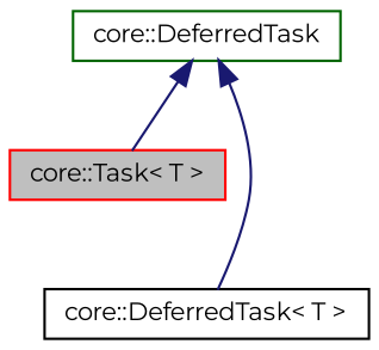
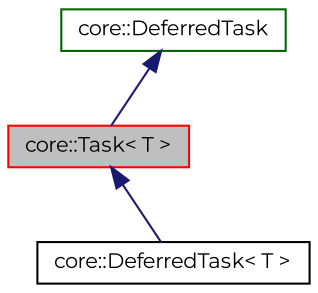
  digraph {
    fontname=Montserrat
    node [fillcolor=white fontname=Montserrat fontsize=10 shape=record style=filled]
    edge [color=midnightblue dir=back fontname=Montserrat fontsize=10 labelfontname=Helvetica labelfontsize=10 style=solid]
    n1 [color=red fillcolor=grey75 fontcolor=black height=0.2 label="core::Task\< T \>" width=0.4]
    n2 [color=black height=0.2 label="core::DeferredTask\< T \>" width=0.4]
    n3 [color=darkgreen height=0.2 label="core::DeferredTask" width=0.4]
-   n3 -> n2
+   n1 -> n2
    n3 -> n1
  }
